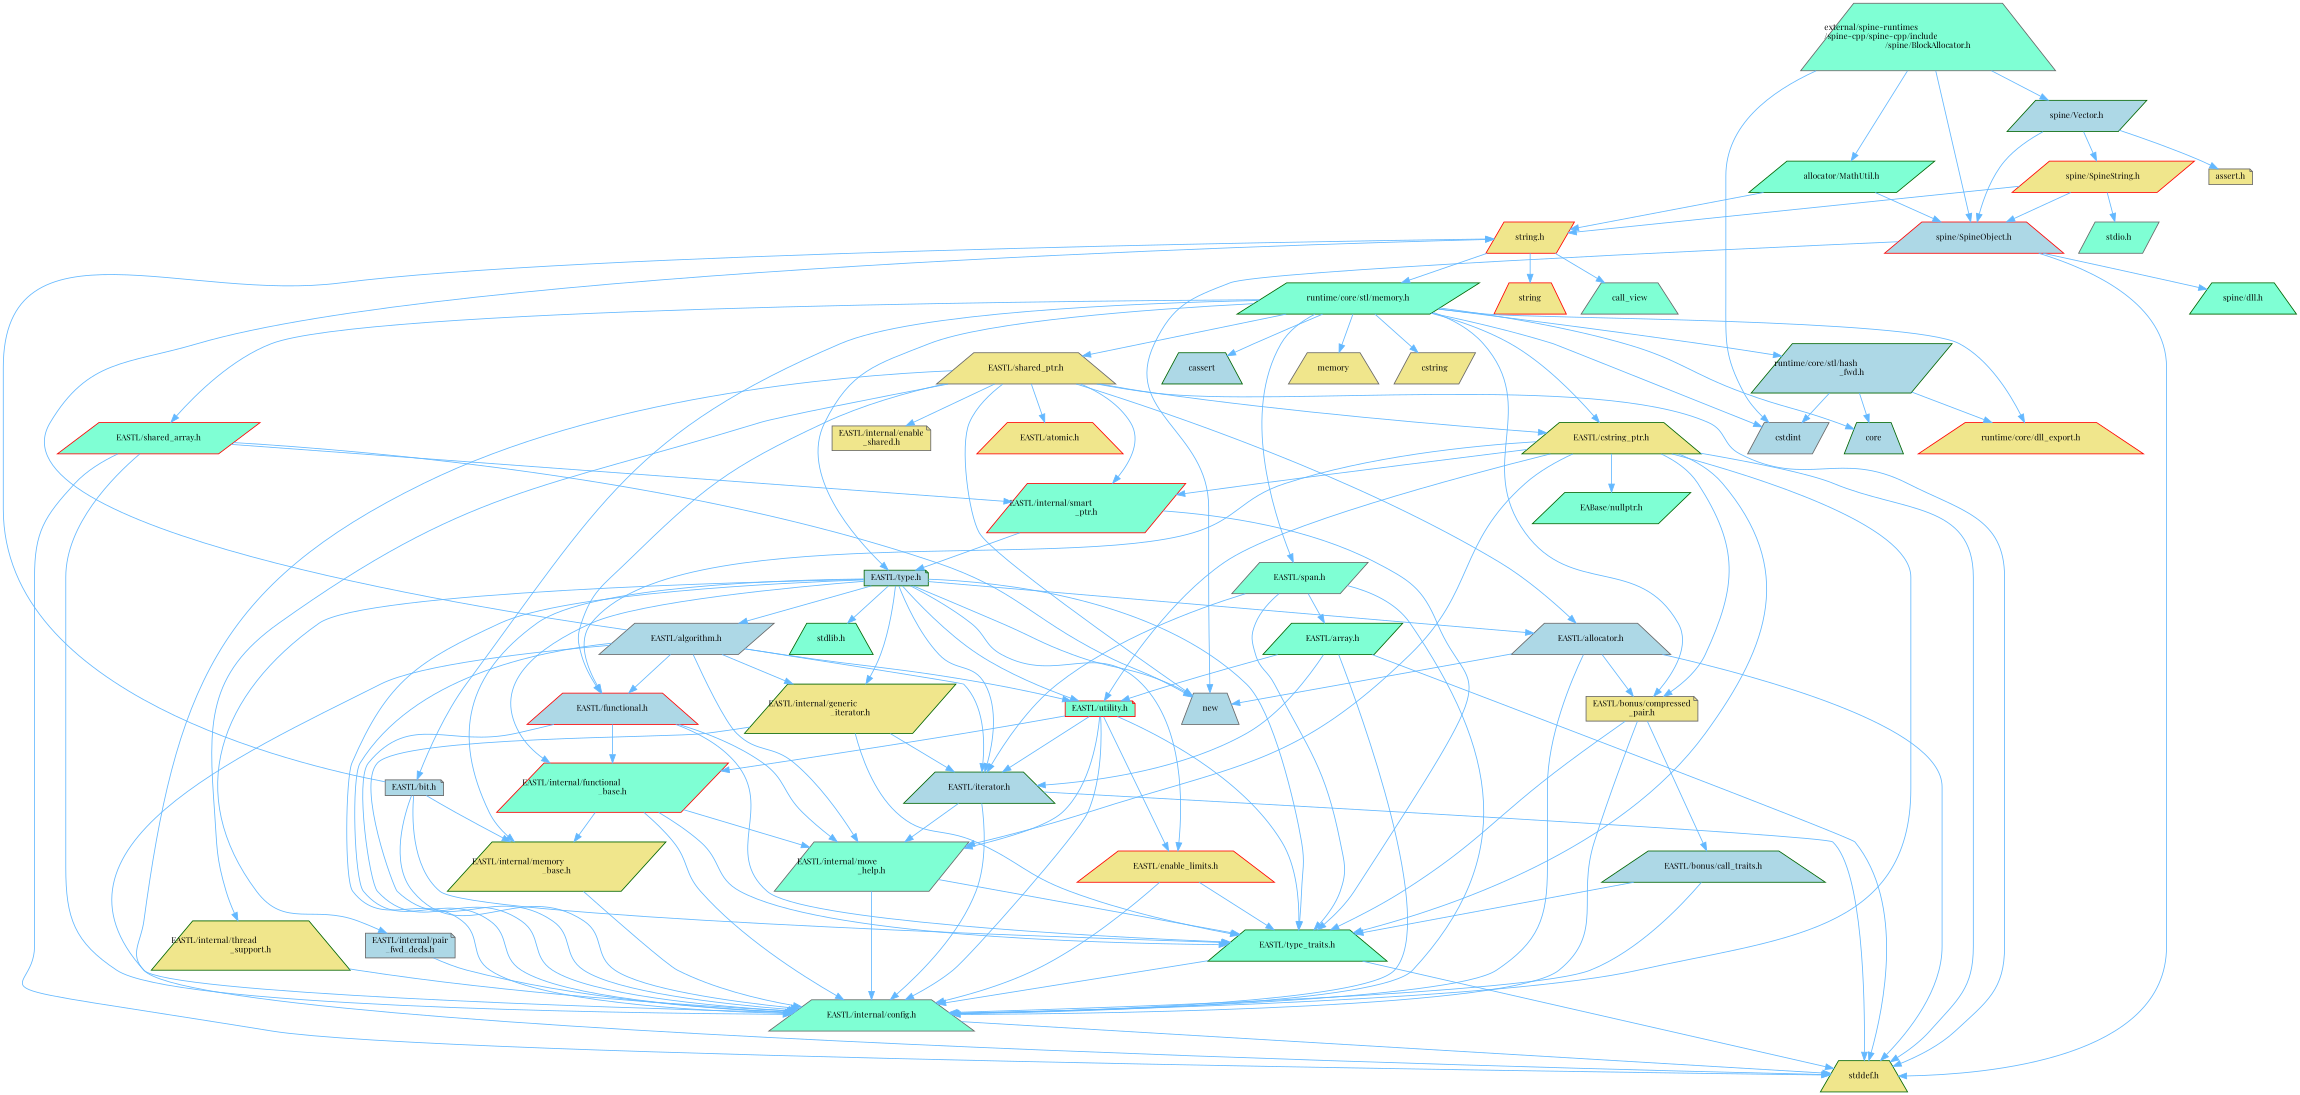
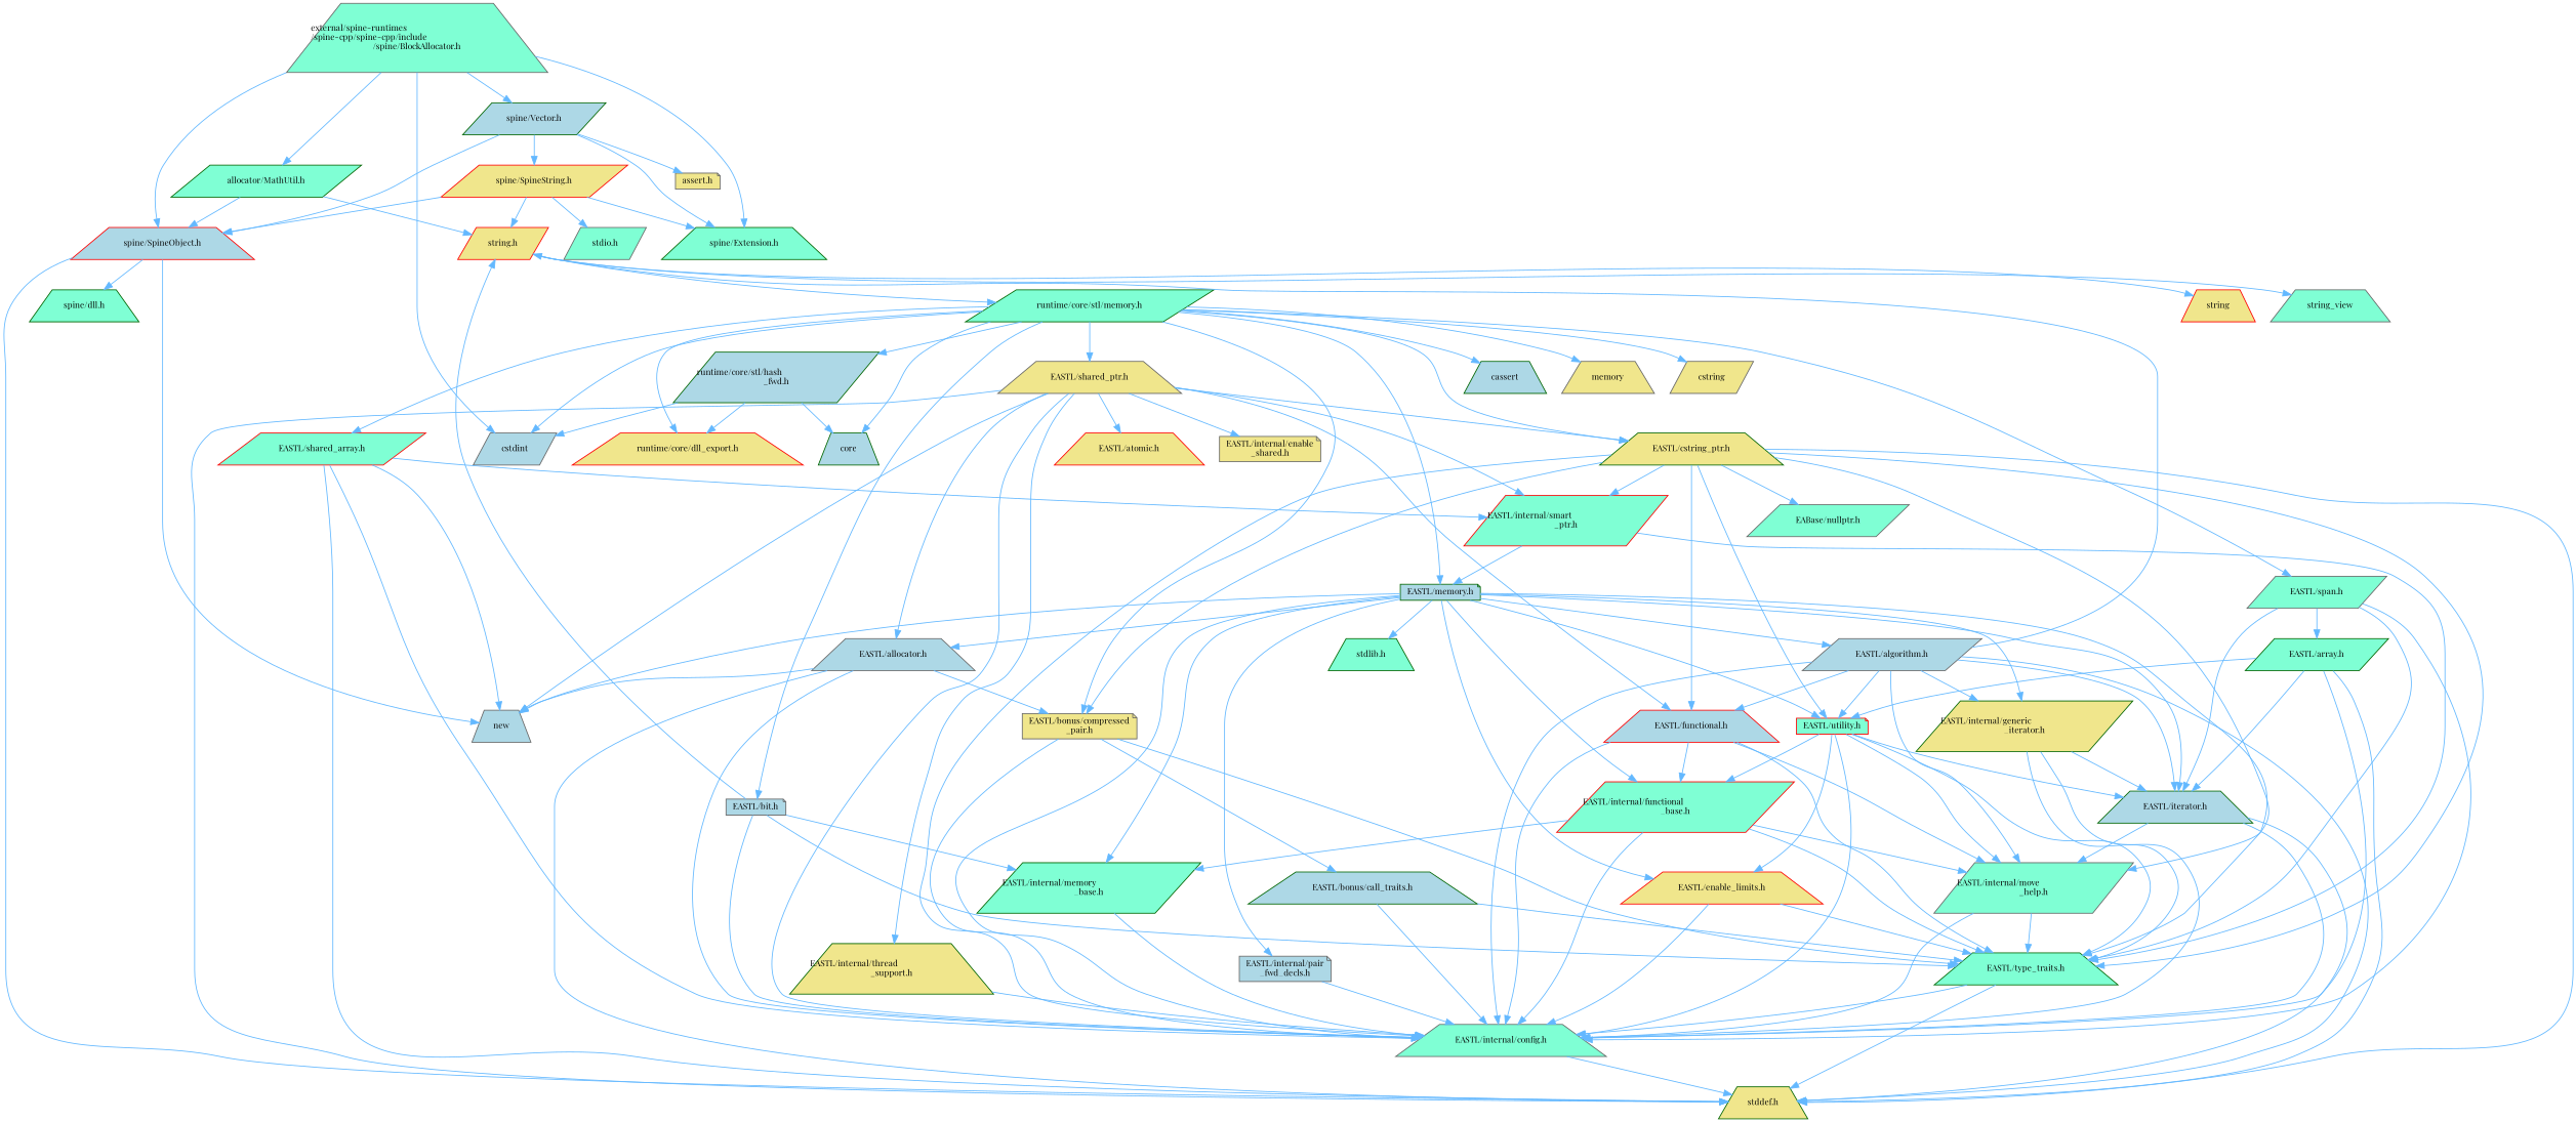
  digraph {
    fontname="Playfair Display"
    node [color=darkgreen fillcolor=aquamarine fontname="Playfair Display" fontsize=10 shape=trapezium style=filled]
    edge [color=steelblue1 fontname="Playfair Display" fontsize=10 labelfontname=Helvetica labelfontsize=10 style=solid]
    n1 [color=gray40 fontcolor=black height=0.2 label="external/spine-runtimes\l/spine-cpp/spine-cpp/include\l/spine/BlockAllocator.h" width=0.4]
    n2 [color=gray40 fillcolor=lightblue height=0.2 label=cstdint shape=parallelogram width=0.4]
    n3 [color=red fillcolor=lightblue height=0.2 label="spine/SpineObject.h" width=0.4]
+   n4 [height=0.2 label="spine/Extension.h" width=0.4]
    n5 [height=0.2 label="allocator/MathUtil.h" shape=parallelogram width=0.4]
    n6 [fillcolor=lightblue height=0.2 label="spine/Vector.h" shape=parallelogram width=0.4]
    n7 [color=gray40 fillcolor=lightblue height=0.2 label=new width=0.4]
    n8 [fillcolor=khaki height=0.2 label="stddef.h" width=0.4]
    n9 [height=0.2 label="spine/dll.h" width=0.4]
    n10 [color=red fillcolor=khaki height=0.2 label="string.h" shape=parallelogram width=0.4]
    n11 [color=red fillcolor=khaki height=0.2 label="spine/SpineString.h" shape=parallelogram width=0.4]
    n12 [color=gray40 fillcolor=khaki height=0.2 label="assert.h" shape=note width=0.4]
    n13 [color=red fillcolor=khaki height=0.2 label=string width=0.4]
-   n14 [color=gray40 height=0.2 label=call_view width=0.4]
+   n14 [color=gray40 height=0.2 label=string_view width=0.4]
    n15 [height=0.2 label="runtime/core/stl/memory.h" shape=parallelogram width=0.4]
    n16 [fillcolor=lightblue height=0.2 label=core width=0.4]
    n17 [fillcolor=lightblue height=0.2 label=cassert width=0.4]
    n18 [color=gray40 fillcolor=khaki height=0.2 label=memory width=0.4]
    n19 [color=gray40 fillcolor=khaki height=0.2 label=cstring shape=parallelogram width=0.4]
    n20 [color=gray40 fillcolor=lightblue height=0.2 label="EASTL/bit.h" shape=note width=0.4]
-   n21 [fillcolor=lightblue height=0.2 label="EASTL/type.h" shape=note width=0.4]
+   n21 [fillcolor=lightblue height=0.2 label="EASTL/memory.h" shape=note width=0.4]
    n22 [color=red height=0.2 label="EASTL/shared_array.h" shape=parallelogram width=0.4]
    n23 [fillcolor=khaki height=0.2 label="EASTL/cstring_ptr.h" width=0.4]
    n24 [color=gray40 fillcolor=khaki height=0.2 label="EASTL/bonus/compressed\l_pair.h" shape=note width=0.4]
    n25 [color=gray40 fillcolor=khaki height=0.2 label="EASTL/shared_ptr.h" width=0.4]
    n26 [color=gray40 height=0.2 label="EASTL/span.h" shape=parallelogram width=0.4]
    n27 [color=red fillcolor=khaki height=0.2 label="runtime/core/dll_export.h" width=0.4]
    n28 [fillcolor=lightblue height=0.2 label="runtime/core/stl/hash\l_fwd.h" shape=parallelogram width=0.4]
    n29 [color=gray40 height=0.2 label="EASTL/internal/config.h" width=0.4]
-   n30 [fillcolor=khaki height=0.2 label="EASTL/internal/memory\l_base.h" shape=parallelogram width=0.4]
+   n30 [height=0.2 label="EASTL/internal/memory\l_base.h" shape=parallelogram width=0.4]
    n31 [height=0.2 label="EASTL/type_traits.h" width=0.4]
    n32 [fillcolor=khaki height=0.2 label="EASTL/internal/generic\l_iterator.h" shape=parallelogram width=0.4]
    n33 [fillcolor=lightblue height=0.2 label="EASTL/iterator.h" width=0.4]
    n34 [color=gray40 fillcolor=lightblue height=0.2 label="EASTL/internal/pair\l_fwd_decls.h" shape=note width=0.4]
    n35 [color=red height=0.2 label="EASTL/internal/functional\l_base.h" shape=parallelogram width=0.4]
    n36 [color=gray40 fillcolor=lightblue height=0.2 label="EASTL/algorithm.h" shape=parallelogram width=0.4]
    n37 [color=red height=0.2 label="EASTL/utility.h" shape=note width=0.4]
    n38 [color=red fillcolor=khaki height=0.2 label="EASTL/enable_limits.h" width=0.4]
    n39 [color=gray40 fillcolor=lightblue height=0.2 label="EASTL/allocator.h" width=0.4]
    n40 [height=0.2 label="stdlib.h" width=0.4]
    n41 [color=red height=0.2 label="EASTL/internal/smart\l_ptr.h" shape=parallelogram width=0.4]
    n42 [color=gray40 height=0.2 label="EASTL/internal/move\l_help.h" shape=parallelogram width=0.4]
    n43 [color=red fillcolor=lightblue height=0.2 label="EASTL/functional.h" width=0.4]
-   n44 [height=0.2 label="EABase/nullptr.h" shape=parallelogram width=0.4]
+   n44 [color=gray40 height=0.2 label="EABase/nullptr.h" shape=parallelogram width=0.4]
    n45 [fillcolor=lightblue height=0.2 label="EASTL/bonus/call_traits.h" width=0.4]
    n46 [fillcolor=khaki height=0.2 label="EASTL/internal/thread\l_support.h" width=0.4]
    n47 [color=red fillcolor=khaki height=0.2 label="EASTL/atomic.h" width=0.4]
    n48 [color=gray40 fillcolor=khaki height=0.2 label="EASTL/internal/enable\l_shared.h" shape=note width=0.4]
    n49 [height=0.2 label="EASTL/array.h" shape=parallelogram width=0.4]
    n50 [color=gray40 height=0.2 label="stdio.h" shape=parallelogram width=0.4]
    n1 -> n2
    n1 -> n3
+   n1 -> n4
    n1 -> n5
    n1 -> n6
    n3 -> n7
    n3 -> n8
    n3 -> n9
    n5 -> n3
    n5 -> n10
    n6 -> n3
+   n6 -> n4
    n6 -> n11
    n6 -> n12
    n10 -> n13
    n10 -> n14
    n10 -> n15
    n11 -> n3
+   n11 -> n4
    n11 -> n10
    n11 -> n50
    n15 -> n2
    n15 -> n16
    n15 -> n17
    n15 -> n18
    n15 -> n19
    n15 -> n20
    n15 -> n21
    n15 -> n22
    n15 -> n23
    n15 -> n24
    n15 -> n25
    n15 -> n26
    n15 -> n27
    n15 -> n28
    n20 -> n10
    n20 -> n29
    n20 -> n30
    n20 -> n31
    n21 -> n7
    n21 -> n29
    n21 -> n30
    n21 -> n31
    n21 -> n32
    n21 -> n33
    n21 -> n34
    n21 -> n35
    n21 -> n36
    n21 -> n37
    n21 -> n38
    n21 -> n39
    n21 -> n40
    n22 -> n7
    n22 -> n8
    n22 -> n29
    n22 -> n41
    n23 -> n8
    n23 -> n24
    n23 -> n29
    n23 -> n31
    n23 -> n37
    n23 -> n41
    n23 -> n42
    n23 -> n43
    n23 -> n44
    n24 -> n29
    n24 -> n31
    n24 -> n45
    n25 -> n7
    n25 -> n8
    n25 -> n23
    n25 -> n29
    n25 -> n39
    n25 -> n41
    n25 -> n43
    n25 -> n46
    n25 -> n47
    n25 -> n48
    n26 -> n29
    n26 -> n31
    n26 -> n33
    n26 -> n49
    n28 -> n2
    n28 -> n16
    n28 -> n27
    n29 -> n8
    n30 -> n29
    n31 -> n8
    n31 -> n29
    n32 -> n29
    n32 -> n31
    n32 -> n33
    n33 -> n8
    n33 -> n29
    n33 -> n42
    n34 -> n29
    n35 -> n29
    n35 -> n30
    n35 -> n31
    n35 -> n42
    n36 -> n8
    n36 -> n10
    n36 -> n29
    n36 -> n32
    n36 -> n33
    n36 -> n37
    n36 -> n42
    n36 -> n43
    n37 -> n29
    n37 -> n31
    n37 -> n33
    n37 -> n35
    n37 -> n38
    n37 -> n42
    n38 -> n29
    n38 -> n31
    n39 -> n7
    n39 -> n8
    n39 -> n24
    n39 -> n29
    n41 -> n21
    n41 -> n31
    n42 -> n29
    n42 -> n31
    n43 -> n29
    n43 -> n31
    n43 -> n35
    n43 -> n42
    n45 -> n29
    n45 -> n31
    n46 -> n29
    n49 -> n8
    n49 -> n29
    n49 -> n33
    n49 -> n37
  }
